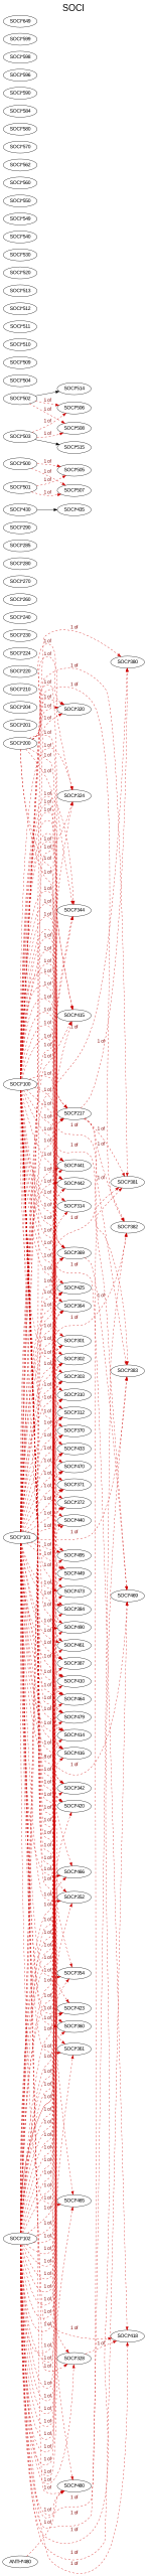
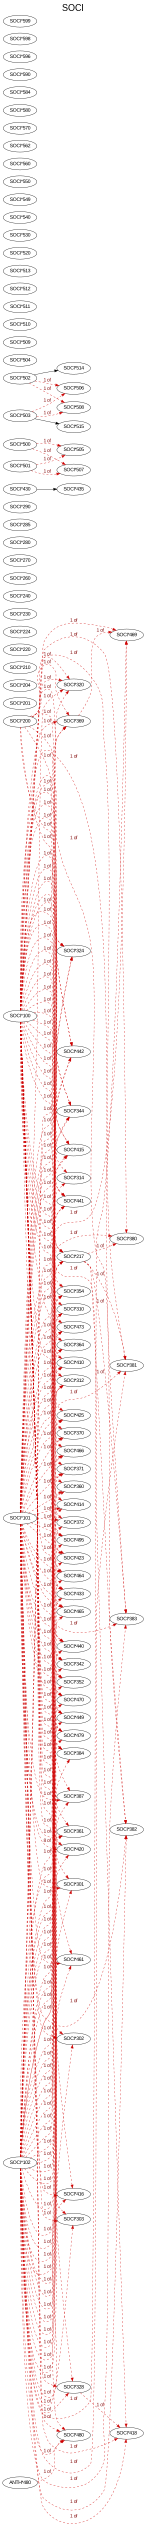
  digraph {
    fontname="Liberation Sans"
    fontsize=27
    label=SOCI
    labelloc=t
    rankdir=LR
    node [fontname="Liberation Sans"]
    edge [color=red3 fontcolor=firebrick4 fontname="Liberation Sans" style=dashed]
    "SOCI*100"
    "SOCI*217"
    "SOCI*301"
    "SOCI*302"
    "SOCI*303"
    "SOCI*310"
    "SOCI*312"
    "SOCI*314"
    "SOCI*320"
    "SOCI*324"
    "SOCI*328"
    "SOCI*342"
    "SOCI*344"
    "SOCI*352"
    "SOCI*354"
    "SOCI*360"
    "SOCI*361"
    "SOCI*364"
    "SOCI*369"
    "SOCI*370"
    "SOCI*371"
    "SOCI*372"
    "SOCI*380"
    "SOCI*381"
    "SOCI*382"
    "SOCI*383"
    "SOCI*384"
    "SOCI*387"
    "SOCI*410"
    "SOCI*414"
    "SOCI*415"
    "SOCI*416"
    "SOCI*418"
    "SOCI*420"
    "SOCI*423"
    "SOCI*425"
    "SOCI*433"
    "SOCI*440"
    "SOCI*441"
    "SOCI*442"
    "SOCI*449"
    "SOCI*461"
    "SOCI*464"
    "SOCI*465"
    "SOCI*466"
    "SOCI*469"
    "SOCI*470"
    "SOCI*473"
    "SOCI*479"
    "SOCI*480"
-   "SOCI*490"
    "SOCI*495"
    "SOCI*101"
    "SOCI*102"
    "SOCI*200"
    "SOCI*201"
    "SOCI*204"
    "SOCI*210"
    "SOCI*220"
    "SOCI*224"
    "SOCI*230"
    "SOCI*240"
    "SOCI*260"
    "SOCI*270"
    "SOCI*280"
    "SOCI*285"
    "SOCI*290"
    "SOCI*430"
    "SOCI*435"
    "ANTH*480"
    "SOCI*500"
    "SOCI*505"
    "SOCI*507"
    "SOCI*501"
    "SOCI*502"
    "SOCI*506"
    "SOCI*508"
    "SOCI*514"
    "SOCI*503"
    "SOCI*515"
    "SOCI*504"
    "SOCI*509"
    "SOCI*510"
    "SOCI*511"
    "SOCI*512"
    "SOCI*513"
    "SOCI*520"
    "SOCI*530"
    "SOCI*540"
    "SOCI*549"
    "SOCI*550"
    "SOCI*560"
    "SOCI*562"
    "SOCI*570"
    "SOCI*580"
    "SOCI*584"
    "SOCI*590"
    "SOCI*596"
    "SOCI*598"
    "SOCI*599"
-   "SOCI*649"
    "SOCI*100" -> "SOCI*217" [label="1 of"]
    "SOCI*100" -> "SOCI*301" [label="1 of"]
    "SOCI*100" -> "SOCI*302" [label="1 of"]
    "SOCI*100" -> "SOCI*303" [label="1 of"]
    "SOCI*100" -> "SOCI*310" [label="1 of"]
    "SOCI*100" -> "SOCI*312" [label="1 of"]
    "SOCI*100" -> "SOCI*314" [label="1 of"]
    "SOCI*100" -> "SOCI*320" [label="1 of"]
    "SOCI*100" -> "SOCI*324" [label="1 of"]
    "SOCI*100" -> "SOCI*328" [label="1 of"]
    "SOCI*100" -> "SOCI*342" [label="1 of"]
    "SOCI*100" -> "SOCI*344" [label="1 of"]
    "SOCI*100" -> "SOCI*352" [label="1 of"]
    "SOCI*100" -> "SOCI*354" [label="1 of"]
    "SOCI*100" -> "SOCI*360" [label="1 of"]
    "SOCI*100" -> "SOCI*361" [label="1 of"]
    "SOCI*100" -> "SOCI*364" [label="1 of"]
    "SOCI*100" -> "SOCI*369" [label="1 of"]
    "SOCI*100" -> "SOCI*370" [label="1 of"]
    "SOCI*100" -> "SOCI*371" [label="1 of"]
    "SOCI*100" -> "SOCI*372" [label="1 of"]
    "SOCI*100" -> "SOCI*380" [label="1 of"]
    "SOCI*100" -> "SOCI*381" [label="1 of"]
    "SOCI*100" -> "SOCI*382" [label="1 of"]
    "SOCI*100" -> "SOCI*383" [label="1 of"]
    "SOCI*100" -> "SOCI*384" [label="1 of"]
    "SOCI*100" -> "SOCI*387" [label="1 of"]
    "SOCI*100" -> "SOCI*410" [label="1 of"]
    "SOCI*100" -> "SOCI*414" [label="1 of"]
    "SOCI*100" -> "SOCI*415" [label="1 of"]
    "SOCI*100" -> "SOCI*416" [label="1 of"]
    "SOCI*100" -> "SOCI*418" [label="1 of"]
    "SOCI*100" -> "SOCI*420" [label="1 of"]
    "SOCI*100" -> "SOCI*423" [label="1 of"]
    "SOCI*100" -> "SOCI*425" [label="1 of"]
    "SOCI*100" -> "SOCI*433" [label="1 of"]
    "SOCI*100" -> "SOCI*440" [label="1 of"]
    "SOCI*100" -> "SOCI*441" [label="1 of"]
    "SOCI*100" -> "SOCI*442" [label="1 of"]
    "SOCI*100" -> "SOCI*449" [label="1 of"]
    "SOCI*100" -> "SOCI*461" [label="1 of"]
    "SOCI*100" -> "SOCI*464" [label="1 of"]
    "SOCI*100" -> "SOCI*465" [label="1 of"]
    "SOCI*100" -> "SOCI*466" [label="1 of"]
    "SOCI*100" -> "SOCI*469" [label="1 of"]
    "SOCI*100" -> "SOCI*470" [label="1 of"]
    "SOCI*100" -> "SOCI*473" [label="1 of"]
    "SOCI*100" -> "SOCI*479" [label="1 of"]
    "SOCI*100" -> "SOCI*480" [label="1 of"]
-   "SOCI*100" -> "SOCI*490" [label="1 of"]
    "SOCI*100" -> "SOCI*495" [label="1 of"]
    "SOCI*217" -> "SOCI*380" [label="1 of"]
    "SOCI*217" -> "SOCI*381" [label="1 of"]
    "SOCI*217" -> "SOCI*382" [label="1 of"]
    "SOCI*217" -> "SOCI*383" [label="1 of"]
    "SOCI*328" -> "SOCI*418" [label="1 of"]
    "SOCI*369" -> "SOCI*469" [label="1 of"]
    "SOCI*101" -> "SOCI*217" [label="1 of"]
    "SOCI*101" -> "SOCI*301" [label="1 of"]
    "SOCI*101" -> "SOCI*302" [label="1 of"]
    "SOCI*101" -> "SOCI*303" [label="1 of"]
    "SOCI*101" -> "SOCI*310" [label="1 of"]
    "SOCI*101" -> "SOCI*312" [label="1 of"]
    "SOCI*101" -> "SOCI*314" [label="1 of"]
    "SOCI*101" -> "SOCI*320" [label="1 of"]
    "SOCI*101" -> "SOCI*324" [label="1 of"]
    "SOCI*101" -> "SOCI*328" [label="1 of"]
    "SOCI*101" -> "SOCI*342" [label="1 of"]
    "SOCI*101" -> "SOCI*344" [label="1 of"]
    "SOCI*101" -> "SOCI*352" [label="1 of"]
    "SOCI*101" -> "SOCI*354" [label="1 of"]
    "SOCI*101" -> "SOCI*360" [label="1 of"]
    "SOCI*101" -> "SOCI*361" [label="1 of"]
    "SOCI*101" -> "SOCI*364" [label="1 of"]
    "SOCI*101" -> "SOCI*369" [label="1 of"]
    "SOCI*101" -> "SOCI*370" [label="1 of"]
    "SOCI*101" -> "SOCI*371" [label="1 of"]
    "SOCI*101" -> "SOCI*372" [label="1 of"]
    "SOCI*101" -> "SOCI*380" [label="1 of"]
    "SOCI*101" -> "SOCI*381" [label="1 of"]
    "SOCI*101" -> "SOCI*382" [label="1 of"]
    "SOCI*101" -> "SOCI*383" [label="1 of"]
    "SOCI*101" -> "SOCI*384" [label="1 of"]
    "SOCI*101" -> "SOCI*387" [label="1 of"]
    "SOCI*101" -> "SOCI*410" [label="1 of"]
    "SOCI*101" -> "SOCI*414" [label="1 of"]
    "SOCI*101" -> "SOCI*415" [label="1 of"]
    "SOCI*101" -> "SOCI*416" [label="1 of"]
    "SOCI*101" -> "SOCI*418" [label="1 of"]
    "SOCI*101" -> "SOCI*420" [label="8 of"]
    "SOCI*101" -> "SOCI*423" [label="1 of"]
    "SOCI*101" -> "SOCI*425" [label="1 of"]
    "SOCI*101" -> "SOCI*433" [label="1 of"]
    "SOCI*101" -> "SOCI*440" [label="1 of"]
    "SOCI*101" -> "SOCI*441" [label="1 of"]
    "SOCI*101" -> "SOCI*442" [label="1 of"]
    "SOCI*101" -> "SOCI*449" [label="1 of"]
    "SOCI*101" -> "SOCI*461" [label="1 of"]
    "SOCI*101" -> "SOCI*464" [label="1 of"]
    "SOCI*101" -> "SOCI*465" [label="1 of"]
    "SOCI*101" -> "SOCI*466" [label="1 of"]
    "SOCI*101" -> "SOCI*469" [label="1 of"]
    "SOCI*101" -> "SOCI*470" [label="1 of"]
    "SOCI*101" -> "SOCI*473" [label="1 of"]
    "SOCI*101" -> "SOCI*479" [label="1 of"]
    "SOCI*101" -> "SOCI*480" [label="1 of"]
-   "SOCI*101" -> "SOCI*490" [label="1 of"]
    "SOCI*101" -> "SOCI*495" [label="1 of"]
    "SOCI*102" -> "SOCI*217" [label="1 of"]
    "SOCI*102" -> "SOCI*301" [label="1 of"]
    "SOCI*102" -> "SOCI*302" [label="1 of"]
    "SOCI*102" -> "SOCI*303" [label="1 of"]
    "SOCI*102" -> "SOCI*310" [label="1 of"]
    "SOCI*102" -> "SOCI*312" [label="1 of" style=solid]
    "SOCI*102" -> "SOCI*320" [label="1 of"]
    "SOCI*102" -> "SOCI*324" [label="1 of"]
    "SOCI*102" -> "SOCI*328" [label="1 of"]
    "SOCI*102" -> "SOCI*342" [label="1 of"]
    "SOCI*102" -> "SOCI*344" [label="1 of"]
    "SOCI*102" -> "SOCI*352" [label="1 of"]
    "SOCI*102" -> "SOCI*354" [label="1 of"]
    "SOCI*102" -> "SOCI*360" [label="1 of"]
    "SOCI*102" -> "SOCI*361" [label="1 of"]
    "SOCI*102" -> "SOCI*364" [label="1 of"]
    "SOCI*102" -> "SOCI*369" [label="1 of"]
    "SOCI*102" -> "SOCI*370" [label="1 of"]
    "SOCI*102" -> "SOCI*371" [label="1 of"]
    "SOCI*102" -> "SOCI*372" [label="1 of"]
    "SOCI*102" -> "SOCI*381" [label="1 of"]
    "SOCI*102" -> "SOCI*382" [label="1 of"]
    "SOCI*102" -> "SOCI*383" [label="1 of"]
    "SOCI*102" -> "SOCI*384" [label="1 of"]
    "SOCI*102" -> "SOCI*387" [label="1 of"]
    "SOCI*102" -> "SOCI*410" [label="1 of"]
    "SOCI*102" -> "SOCI*414" [label="1 of"]
    "SOCI*102" -> "SOCI*415" [label="1 of"]
    "SOCI*102" -> "SOCI*416" [label="1 of"]
    "SOCI*102" -> "SOCI*418" [label="1 of"]
    "SOCI*102" -> "SOCI*420" [label="1 of"]
    "SOCI*102" -> "SOCI*423" [label="1 of"]
    "SOCI*102" -> "SOCI*425" [label="1 of"]
    "SOCI*102" -> "SOCI*433" [label="1 of"]
    "SOCI*102" -> "SOCI*440" [label="1 of"]
    "SOCI*102" -> "SOCI*441" [label="1 of"]
    "SOCI*102" -> "SOCI*442" [label="1 of"]
    "SOCI*102" -> "SOCI*449" [label="1 of"]
    "SOCI*102" -> "SOCI*461" [label="1 of"]
    "SOCI*102" -> "SOCI*464" [label="1 of"]
    "SOCI*102" -> "SOCI*465" [label="1 of"]
    "SOCI*102" -> "SOCI*466" [label="1 of"]
    "SOCI*102" -> "SOCI*469" [label="1 of"]
    "SOCI*102" -> "SOCI*470" [label="1 of"]
    "SOCI*102" -> "SOCI*473" [label="1 of"]
    "SOCI*102" -> "SOCI*479" [label="1 of"]
    "SOCI*102" -> "SOCI*480" [label="1 of"]
-   "SOCI*102" -> "SOCI*490" [label="1 of"]
    "SOCI*102" -> "SOCI*495" [label="1 of"]
    "SOCI*200" -> "SOCI*217" [label="1 of"]
    "SOCI*200" -> "SOCI*320" [label="1 of"]
    "SOCI*200" -> "SOCI*324" [label="1 of"]
    "SOCI*200" -> "SOCI*344" [label="1 of"]
    "SOCI*200" -> "SOCI*369" [label="1 of"]
    "SOCI*200" -> "SOCI*415" [label="1 of"]
    "SOCI*200" -> "SOCI*441" [label="1 of"]
    "SOCI*200" -> "SOCI*442" [label="1 of"]
    "SOCI*430" -> "SOCI*435" [style=solid color="" fontcolor=""]
    "ANTH*480" -> "SOCI*480" [label="1 of"]
    "SOCI*500" -> "SOCI*505" [label="1 of"]
    "SOCI*500" -> "SOCI*507" [label="1 of"]
    "SOCI*501" -> "SOCI*505" [label="1 of"]
    "SOCI*501" -> "SOCI*507" [label="1 of"]
    "SOCI*502" -> "SOCI*506" [label="1 of"]
    "SOCI*502" -> "SOCI*508" [label="1 of"]
    "SOCI*502" -> "SOCI*514" [style=solid color="" fontcolor=""]
    "SOCI*503" -> "SOCI*506" [label="1 of"]
    "SOCI*503" -> "SOCI*508" [label="1 of"]
    "SOCI*503" -> "SOCI*515" [style=solid color="" fontcolor=""]
  }
